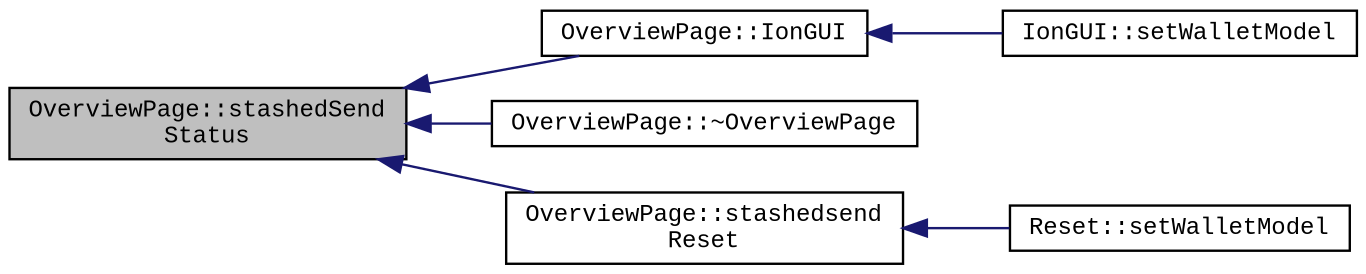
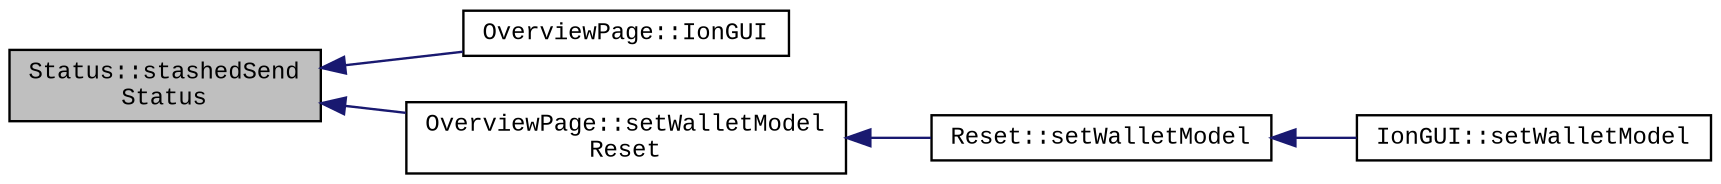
  digraph {
    fontname="Liberation Mono"
    rankdir=LR
    node [color=black fillcolor=white fontname="Liberation Mono" fontsize=10 shape=record style=filled]
    edge [color=midnightblue dir=back fontname="Liberation Mono" fontsize=10 labelfontname=Helvetica labelfontsize=10 style=solid]
-   n1 [fillcolor=grey75 fontcolor=black height=0.2 label="OverviewPage::stashedSend\lStatus" width=0.4]
+   n1 [fillcolor=grey75 fontcolor=black height=0.2 label="Status::stashedSend\lStatus" width=0.4]
    n2 [height=0.2 label="OverviewPage::IonGUI" width=0.4]
-   n3 [height=0.2 label="OverviewPage::~OverviewPage" width=0.4]
-   n4 [height=0.2 label="OverviewPage::stashedsend\lReset" width=0.4]
+   n4 [height=0.2 label="OverviewPage::setWalletModel\lReset" width=0.4]
    n5 [height=0.2 label="Reset::setWalletModel" width=0.4]
    n6 [height=0.2 label="IonGUI::setWalletModel" width=0.4]
    n1 -> n2
-   n1 -> n3
    n1 -> n4
    n4 -> n5
-   n2 -> n6
+   n5 -> n6
  }
